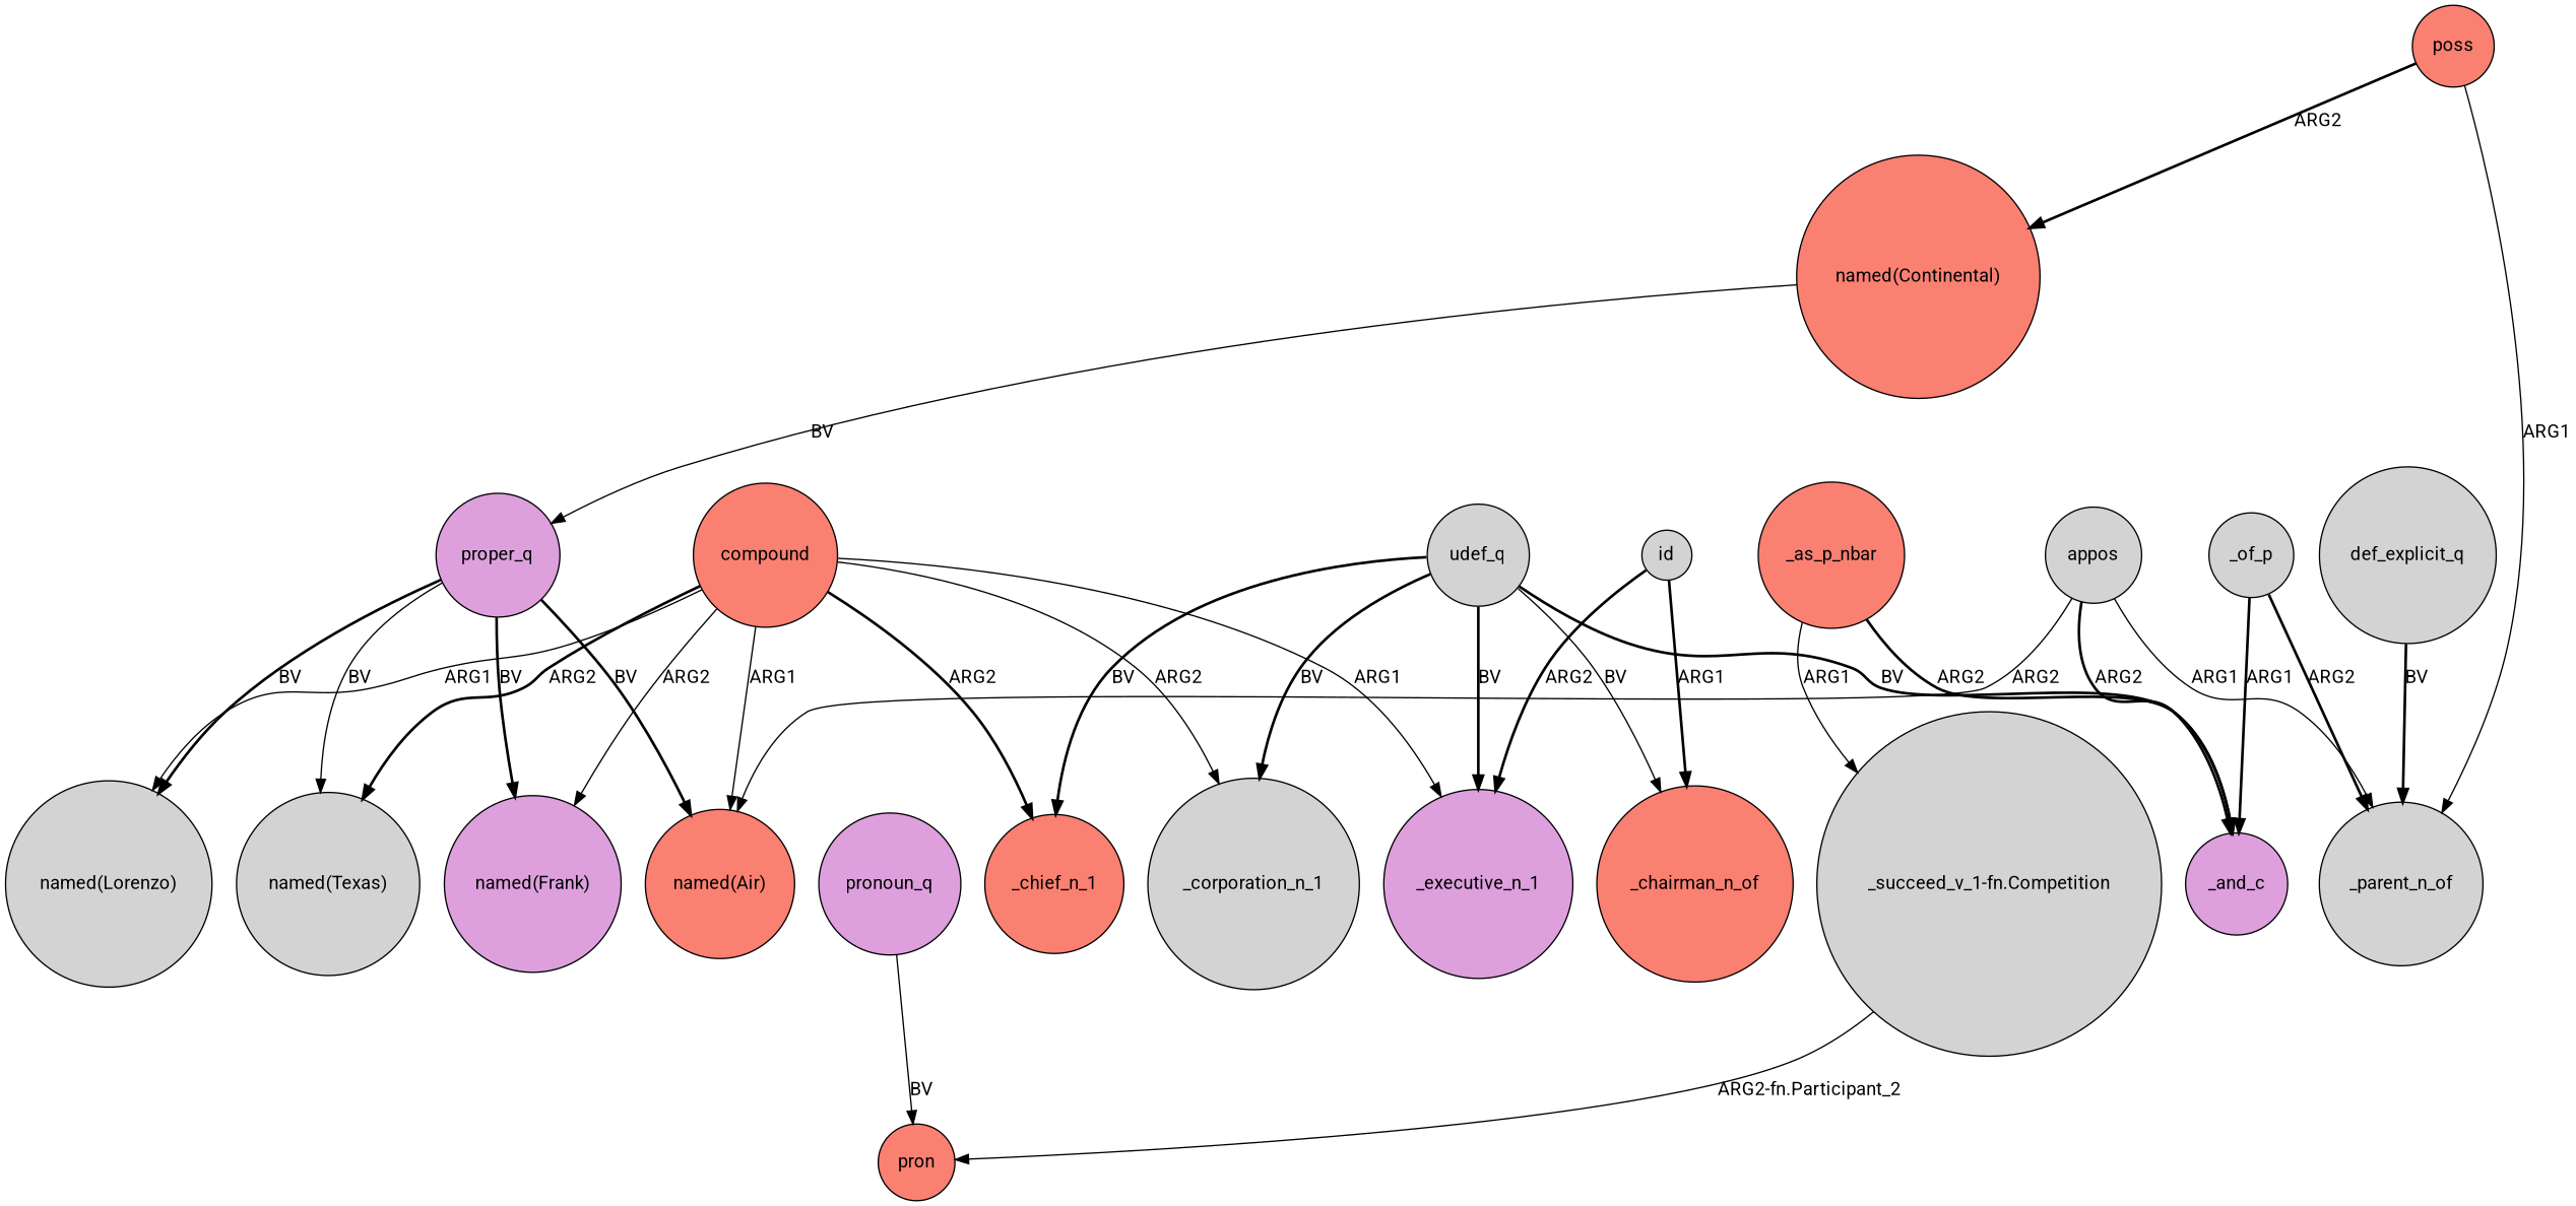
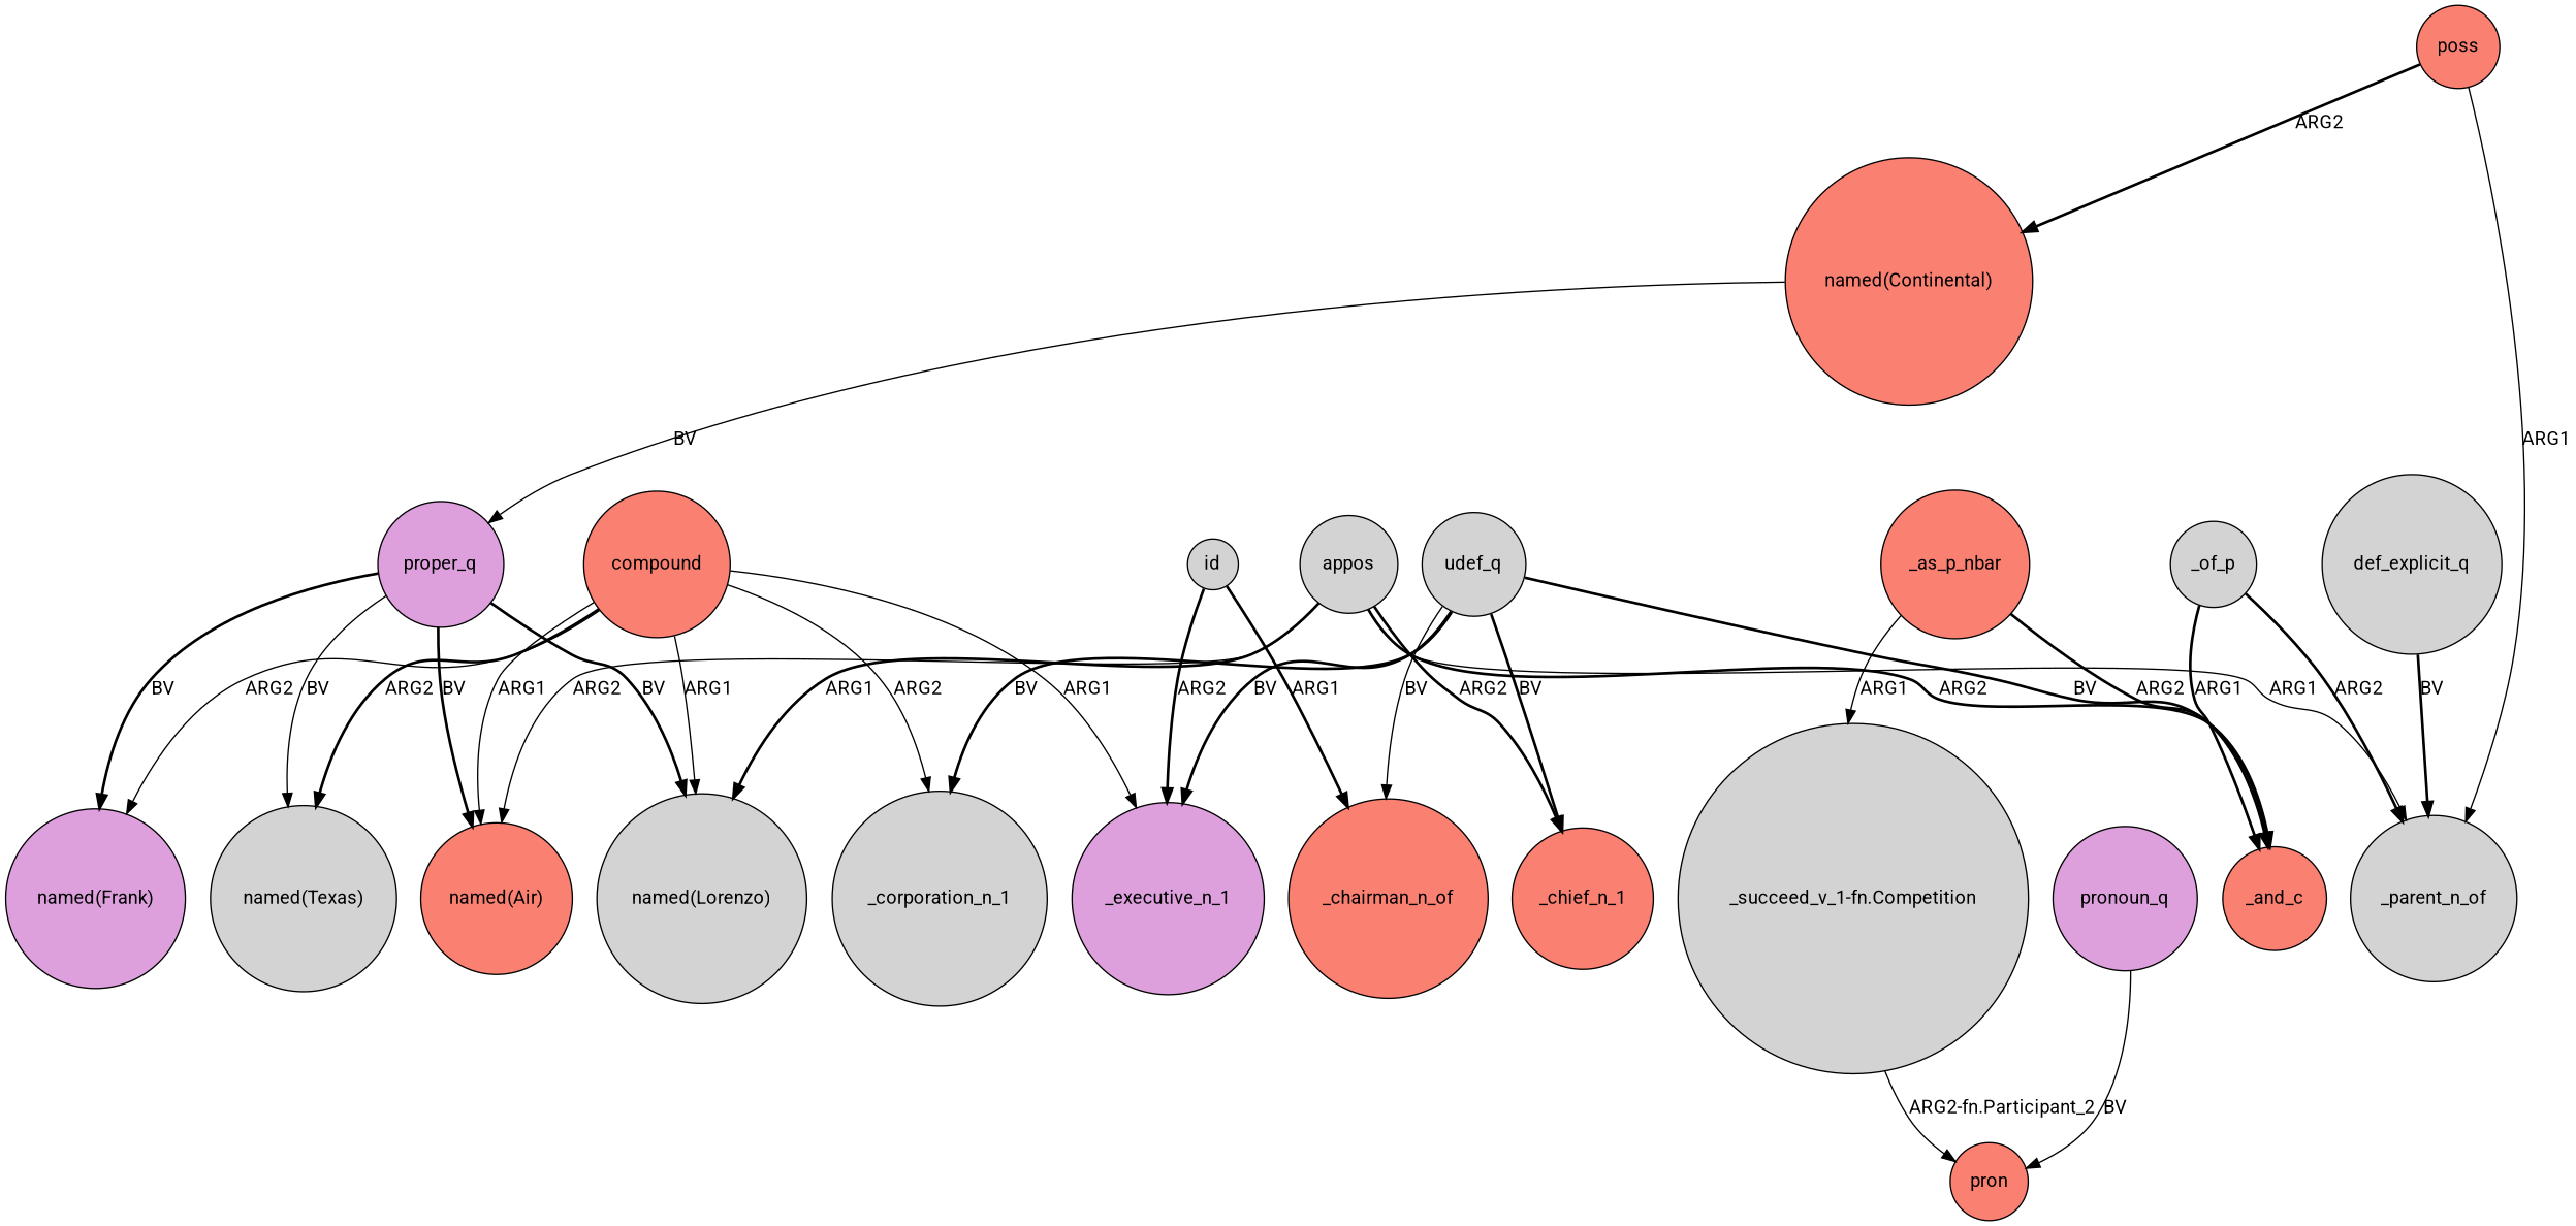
  digraph {
    fontname=Roboto
    node [fillcolor=lightgrey fontname=Roboto shape=circle style=filled]
    edge [fontname=Roboto style=bold]
    proper_q [fillcolor=plum]
    "named(Texas)"
    "named(Air)" [fillcolor=salmon]
    "named(Frank)" [fillcolor=plum]
    "named(Lorenzo)"
    "named(Continental)" [fillcolor=salmon]
    _chairman_n_of [fillcolor=salmon]
    id
    _executive_n_1 [fillcolor=plum]
    compound [fillcolor=salmon]
    _chief_n_1 [fillcolor=salmon]
    _corporation_n_1
    appos
-   _and_c [fillcolor=plum]
+   _and_c [fillcolor=salmon]
    _parent_n_of
    _as_p_nbar [fillcolor=salmon]
    "_succeed_v_1-fn.Competition"
    pron [fillcolor=salmon]
    udef_q
    _of_p
    def_explicit_q
    pronoun_q [fillcolor=plum]
    poss [fillcolor=salmon]
    proper_q -> "named(Texas)" [label=BV style=solid]
    proper_q -> "named(Air)" [label=BV]
    proper_q -> "named(Frank)" [label=BV]
    proper_q -> "named(Lorenzo)" [label=BV]
    "named(Continental)" -> proper_q [label=BV style=solid]
    id -> _chairman_n_of [label=ARG1]
    id -> _executive_n_1 [label=ARG2]
    compound -> "named(Texas)" [label=ARG2]
    compound -> "named(Air)" [label=ARG1 style=solid]
    compound -> "named(Frank)" [label=ARG2 style=solid]
    compound -> "named(Lorenzo)" [label=ARG1 style=solid]
    compound -> _executive_n_1 [label=ARG1 style=solid]
-   compound -> _chief_n_1 [label=ARG2]
+   appos -> _chief_n_1 [label=ARG2]
    compound -> _corporation_n_1 [label=ARG2 style=solid]
    appos -> "named(Air)" [label=ARG2 style=solid]
+   appos -> "named(Lorenzo)" [label=ARG1]
    appos -> _and_c [label=ARG2]
    appos -> _parent_n_of [label=ARG1 style=solid]
    _as_p_nbar -> _and_c [label=ARG2]
    _as_p_nbar -> "_succeed_v_1-fn.Competition" [label=ARG1 style=solid]
    "_succeed_v_1-fn.Competition" -> pron [label="ARG2-fn.Participant_2" style=solid]
    udef_q -> _chairman_n_of [label=BV style=solid]
    udef_q -> _executive_n_1 [label=BV]
    udef_q -> _chief_n_1 [label=BV]
    udef_q -> _corporation_n_1 [label=BV]
    udef_q -> _and_c [label=BV]
    _of_p -> _and_c [label=ARG1]
    _of_p -> _parent_n_of [label=ARG2]
    def_explicit_q -> _parent_n_of [label=BV]
    pronoun_q -> pron [label=BV style=solid]
    poss -> "named(Continental)" [label=ARG2]
    poss -> _parent_n_of [label=ARG1 style=solid]
  }
